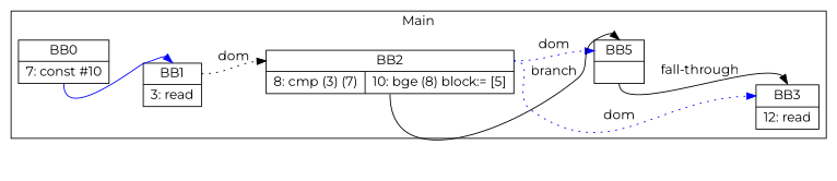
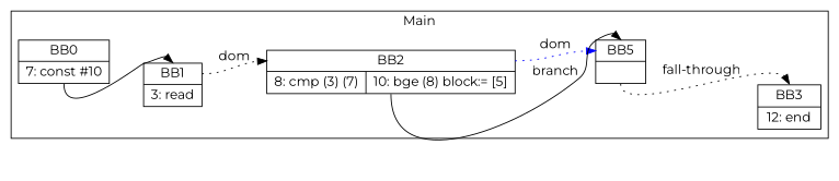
  digraph {
    fontname=Montserrat
    rankdir=LR
    node [fontname=Montserrat shape=record]
    edge [fontname=Montserrat headport=n tailport=s]
    n1 [label="<b>BB0|{7: const #10}"]
    n2 [label="<b>BB1|{3: read}"]
    n3 [label="<b>BB2|{8: cmp (3) (7)|10: bge (8) block:= [5]}"]
-   n4 [label="<b>BB3|{12: read}"]
+   n4 [label="<b>BB3|{12: end}"]
    n5 [label="<b>BB5|}"]
    subgraph cluster_1 {
      label=Main
      n1
      n2
      n3
      n4
      n5
    }
-   n1 -> n2 [color=blue]
+   n1 -> n2
    n2 -> n3 [color=black headport=b label=dom style=dotted tailport=b]
-   n3 -> n4 [color=blue headport=b label=dom style=dotted tailport=b]
    n3 -> n5 [color=blue headport=b label=dom style=dotted tailport=b]
    n3 -> n5 [label=branch]
-   n5 -> n4 [label="fall-through"]
+   n5 -> n4 [label="fall-through" style=dotted]
  }
